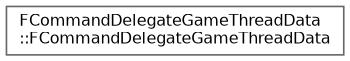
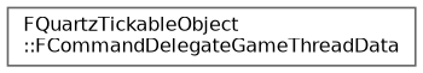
  digraph {
    rankdir=LR
-   n1 [color=grey40 fillcolor=white fontname=Helvetica fontsize=10 height=0.2 label="FCommandDelegateGameThreadData\l::FCommandDelegateGameThreadData" shape=box style=filled width=0.4]
+   n1 [color=grey40 fillcolor=white fontname=Helvetica fontsize=10 height=0.2 label="FQuartzTickableObject\l::FCommandDelegateGameThreadData" shape=box style=filled width=0.4]
  }
